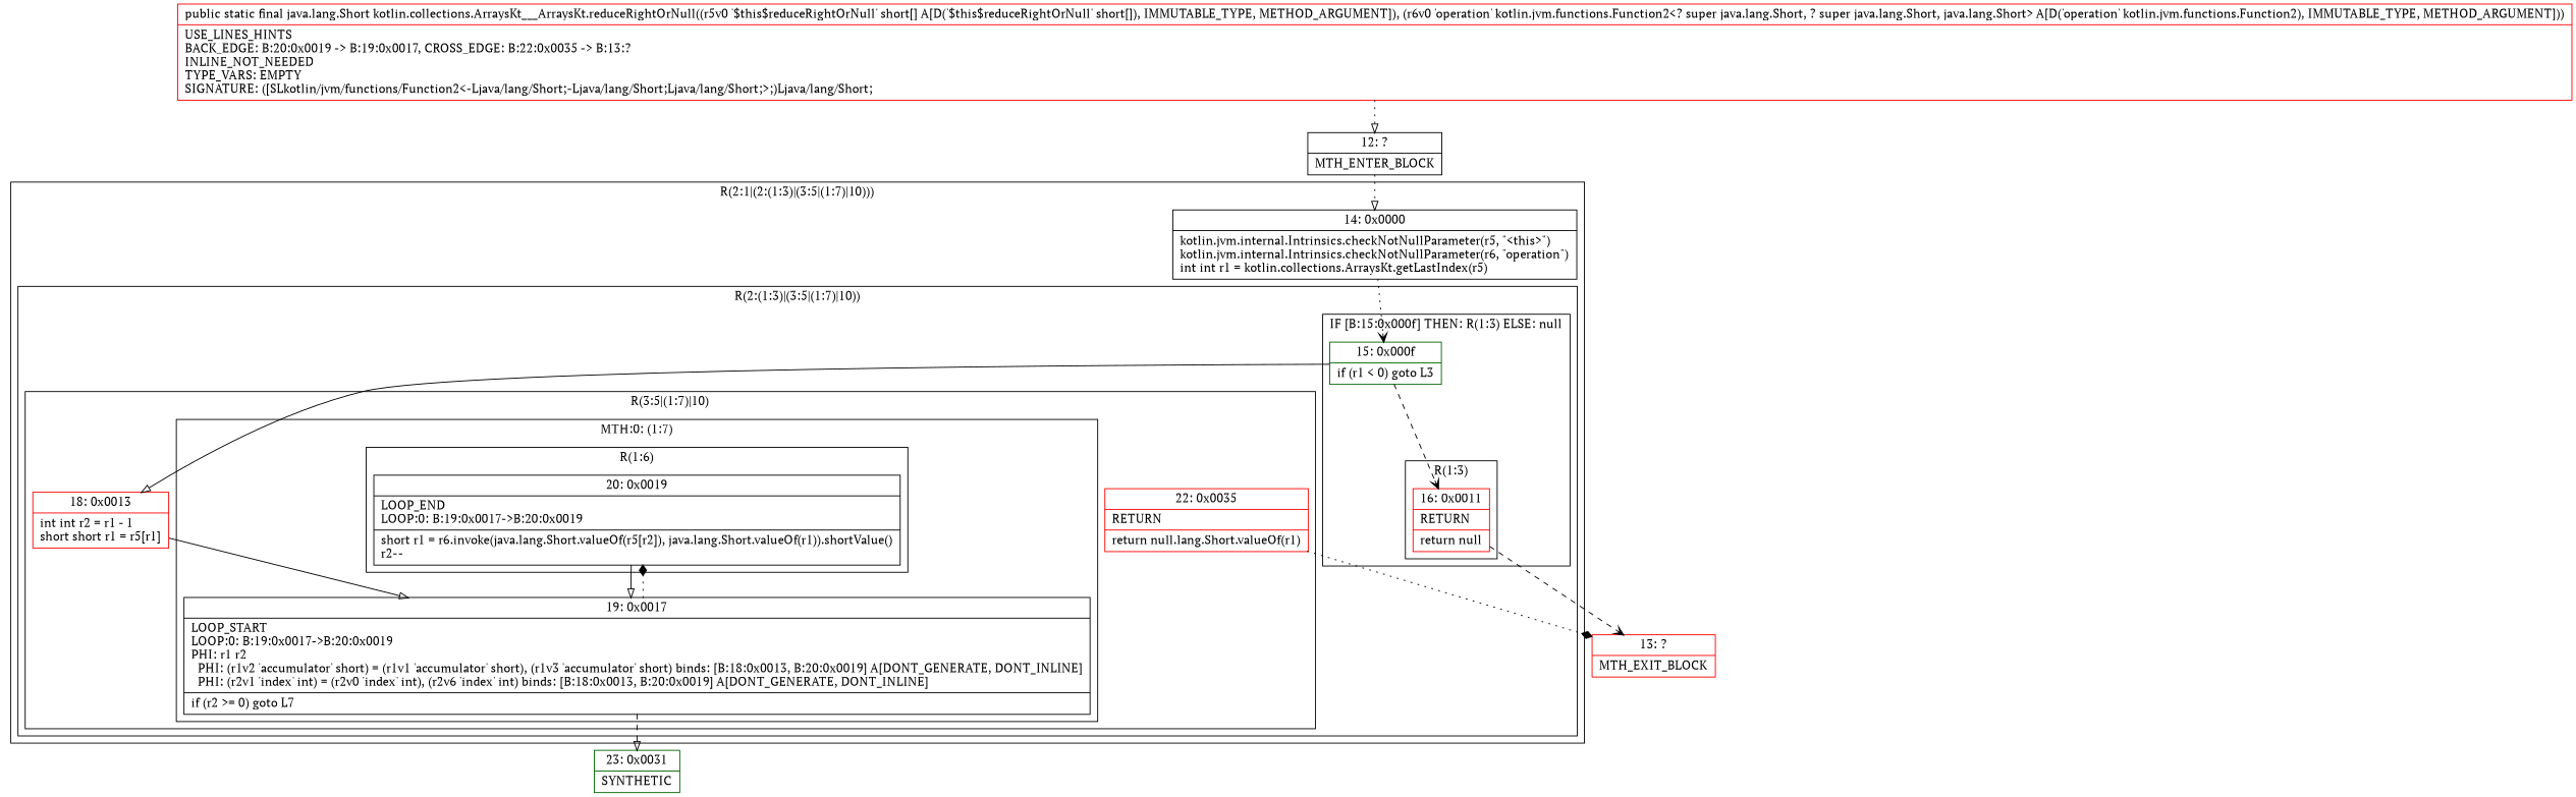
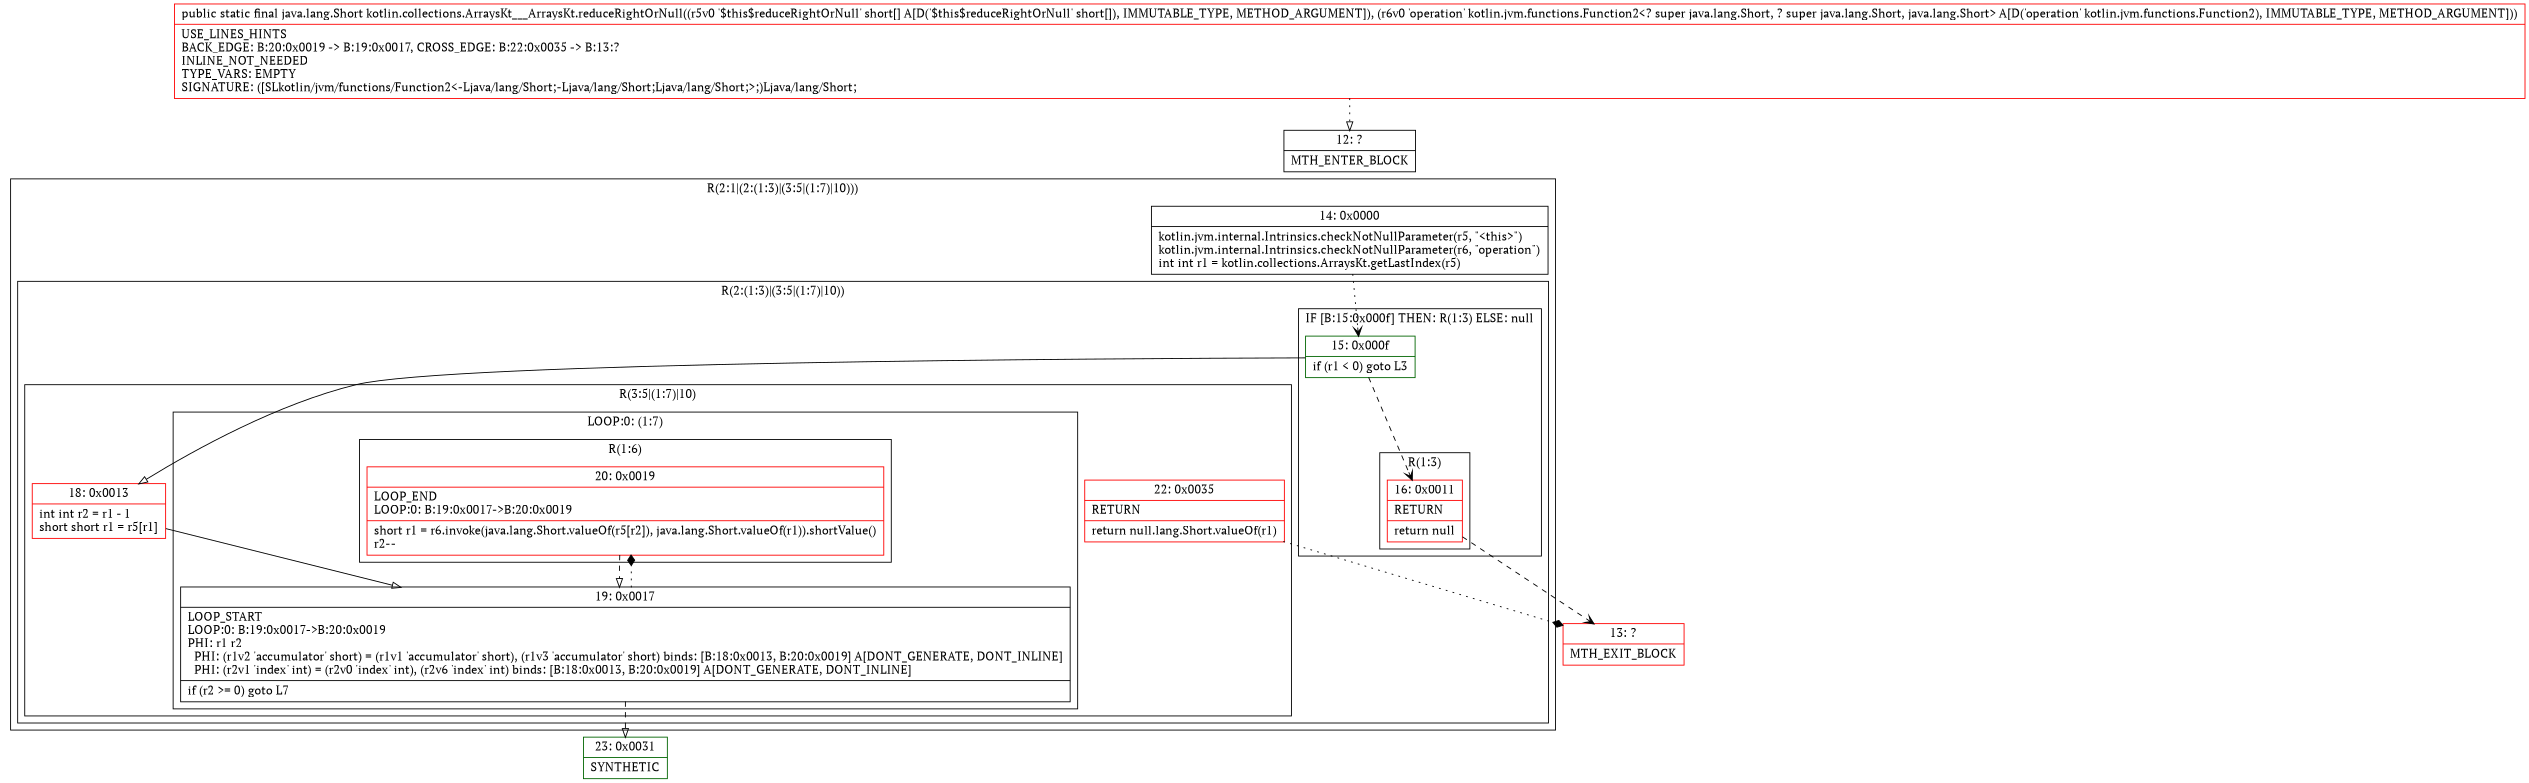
  digraph {
    fontname="PT Serif"
    node [color=red fontname="PT Serif" shape=record]
    edge [arrowhead=onormal fontname="PT Serif" style=dotted]
    n1 [label="{16\:\ 0x0011|RETURN\l|return null\l}"]
    n2 [color=darkgreen label="{15\:\ 0x000f|if (r1 \< 0) goto L3\l}"]
-   n3 [color=black label="{20\:\ 0x0019|LOOP_END\lLOOP:0: B:19:0x0017\-\>B:20:0x0019\l|short r1 = r6.invoke(java.lang.Short.valueOf(r5[r2]), java.lang.Short.valueOf(r1)).shortValue()\lr2\-\-\l}"]
+   n3 [label="{20\:\ 0x0019|LOOP_END\lLOOP:0: B:19:0x0017\-\>B:20:0x0019\l|short r1 = r6.invoke(java.lang.Short.valueOf(r5[r2]), java.lang.Short.valueOf(r1)).shortValue()\lr2\-\-\l}"]
    n4 [color=black label="{19\:\ 0x0017|LOOP_START\lLOOP:0: B:19:0x0017\-\>B:20:0x0019\lPHI: r1 r2 \l  PHI: (r1v2 'accumulator' short) = (r1v1 'accumulator' short), (r1v3 'accumulator' short) binds: [B:18:0x0013, B:20:0x0019] A[DONT_GENERATE, DONT_INLINE]\l  PHI: (r2v1 'index' int) = (r2v0 'index' int), (r2v6 'index' int) binds: [B:18:0x0013, B:20:0x0019] A[DONT_GENERATE, DONT_INLINE]\l|if (r2 \>= 0) goto L7\l}"]
    n5 [label="{18\:\ 0x0013|int int r2 = r1 \- 1\lshort short r1 = r5[r1]\l}"]
    n6 [label="{22\:\ 0x0035|RETURN\l|return null.lang.Short.valueOf(r1)\l}"]
    n7 [color=black label="{14\:\ 0x0000|kotlin.jvm.internal.Intrinsics.checkNotNullParameter(r5, \"\<this\>\")\lkotlin.jvm.internal.Intrinsics.checkNotNullParameter(r6, \"operation\")\lint int r1 = kotlin.collections.ArraysKt.getLastIndex(r5)\l}"]
    n8 [label="{13\:\ ?|MTH_EXIT_BLOCK\l}"]
    n9 [color=darkgreen label="{23\:\ 0x0031|SYNTHETIC\l}"]
    n10 [color=black label="{12\:\ ?|MTH_ENTER_BLOCK\l}"]
    n11 [label="{public static final java.lang.Short kotlin.collections.ArraysKt___ArraysKt.reduceRightOrNull((r5v0 '$this$reduceRightOrNull' short[] A[D('$this$reduceRightOrNull' short[]), IMMUTABLE_TYPE, METHOD_ARGUMENT]), (r6v0 'operation' kotlin.jvm.functions.Function2\<? super java.lang.Short, ? super java.lang.Short, java.lang.Short\> A[D('operation' kotlin.jvm.functions.Function2), IMMUTABLE_TYPE, METHOD_ARGUMENT]))  | USE_LINES_HINTS\lBACK_EDGE: B:20:0x0019 \-\> B:19:0x0017, CROSS_EDGE: B:22:0x0035 \-\> B:13:?\lINLINE_NOT_NEEDED\lTYPE_VARS: EMPTY\lSIGNATURE: ([SLkotlin\/jvm\/functions\/Function2\<\-Ljava\/lang\/Short;\-Ljava\/lang\/Short;Ljava\/lang\/Short;\>;)Ljava\/lang\/Short;\l}"]
    subgraph cluster_1 {
      label="R(2:1|(2:(1:3)|(3:5|(1:7)|10)))"
      n7
      subgraph cluster_2 {
        label="R(2:(1:3)|(3:5|(1:7)|10))"
        subgraph cluster_3 {
          label="IF [B:15:0x000f] THEN: R(1:3) ELSE: null"
          n2
          subgraph cluster_4 {
            label="R(1:3)"
            n1
          }
        }
        subgraph cluster_5 {
          label="R(3:5|(1:7)|10)"
          n5
          n6
          subgraph cluster_6 {
-           label="MTH:0: (1:7)"
+           label="LOOP:0: (1:7)"
            n4
            subgraph cluster_7 {
              label="R(1:6)"
              n3
            }
          }
        }
      }
    }
    n1 -> n8 [arrowhead=vee style=dashed]
    n2 -> n1 [arrowhead=vee style=dashed]
    n2 -> n5 [style=solid]
-   n3 -> n4 [style=solid]
+   n3 -> n4 [style=dashed]
    n4 -> n3 [arrowhead=diamond]
    n4 -> n9 [style=dashed]
    n5 -> n4 [style=solid]
    n6 -> n8 [arrowhead=diamond]
    n7 -> n2 [arrowhead=vee]
-   n10 -> n7
    n11 -> n10
  }
